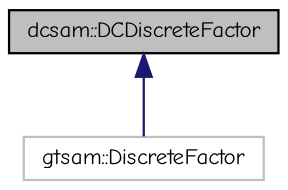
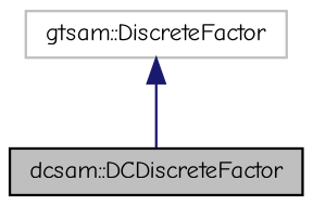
  digraph {
    fontname="Comic Neue"
    node [fontname="Comic Neue" fontsize=10 shape=record style=filled]
    n1 [color=black fillcolor=grey75 fontcolor=black height=0.2 label="dcsam::DCDiscreteFactor" width=0.4]
    n2 [color=grey75 fillcolor=white height=0.2 label="gtsam::DiscreteFactor" width=0.4]
-   n1 -> n2 [color=midnightblue dir=back fontname="Comic Neue" fontsize=10 labelfontname=Helvetica labelfontsize=10 style=solid]
+   n2 -> n1 [color=midnightblue dir=back fontname="Comic Neue" fontsize=10 labelfontname=Helvetica labelfontsize=10 style=solid]
  }
